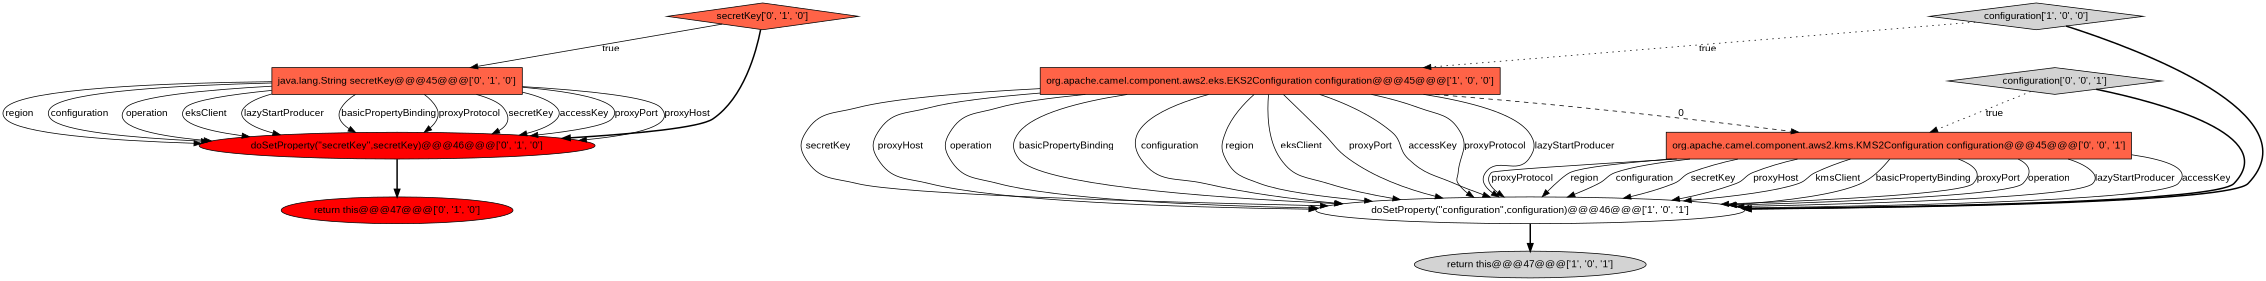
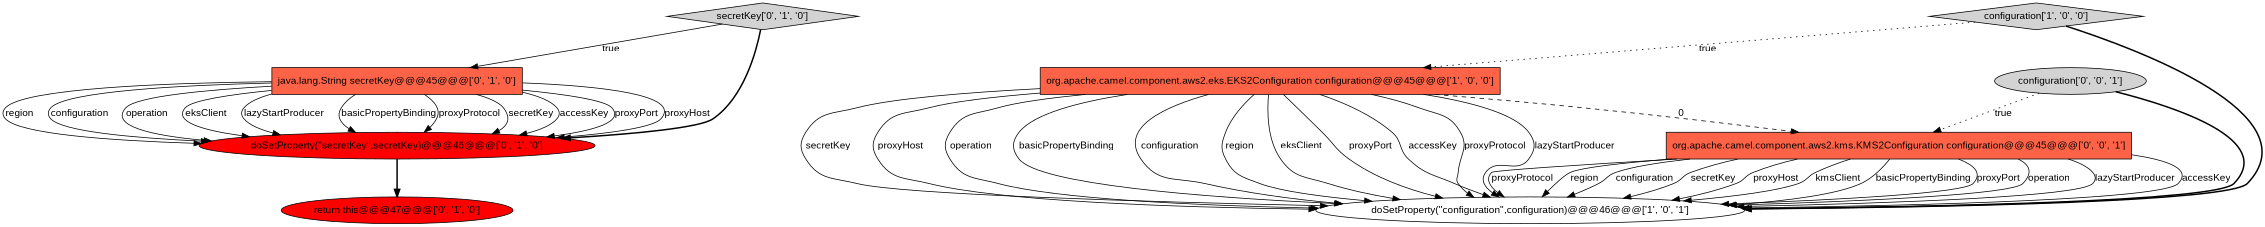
  digraph {
    fontname="Liberation Sans"
    node [fillcolor=lightgray fontname="Liberation Sans" shape=ellipse style=filled]
    edge [fontname="Liberation Sans" style=solid]
-   n1 [fillcolor=tomato label="secretKey['0', '1', '0']" shape=diamond]
+   n1 [label="secretKey['0', '1', '0']" shape=diamond]
    n2 [fillcolor=tomato label="java.lang.String secretKey@@@45@@@['0', '1', '0']" shape=box]
    n3 [fillcolor=red label="doSetProperty(\"secretKey\",secretKey)@@@46@@@['0', '1', '0']"]
    n4 [fillcolor=red label="return this@@@47@@@['0', '1', '0']"]
    n5 [fillcolor=tomato label="org.apache.camel.component.aws2.eks.EKS2Configuration configuration@@@45@@@['1', '0', '0']" shape=box]
    n6 [fillcolor=tomato label="org.apache.camel.component.aws2.kms.KMS2Configuration configuration@@@45@@@['0', '0', '1']" shape=box]
    n7 [fillcolor=white label="doSetProperty(\"configuration\",configuration)@@@46@@@['1', '0', '1']"]
-   n8 [label="return this@@@47@@@['1', '0', '1']"]
    n9 [label="configuration['1', '0', '0']" shape=diamond]
-   n10 [label="configuration['0', '0', '1']" shape=diamond]
+   n10 [label="configuration['0', '0', '1']"]
    n1 -> n2 [label=true]
    n1 -> n3 [style=bold]
    n2 -> n3 [label=region]
    n2 -> n3 [label=configuration]
    n2 -> n3 [label=operation]
    n2 -> n3 [label=eksClient]
    n2 -> n3 [label=lazyStartProducer]
    n2 -> n3 [label=basicPropertyBinding]
    n2 -> n3 [label=proxyProtocol]
    n2 -> n3 [label=secretKey]
    n2 -> n3 [label=accessKey]
    n2 -> n3 [label=proxyPort]
    n2 -> n3 [label=proxyHost]
    n3 -> n4 [style=bold]
    n5 -> n6 [label=0 style=dashed]
    n5 -> n7 [label=proxyProtocol]
    n5 -> n7 [label=lazyStartProducer]
    n5 -> n7 [label=secretKey]
    n5 -> n7 [label=proxyHost]
    n5 -> n7 [label=operation]
    n5 -> n7 [label=basicPropertyBinding]
    n5 -> n7 [label=configuration]
    n5 -> n7 [label=region]
    n5 -> n7 [label=eksClient]
    n5 -> n7 [label=proxyPort]
    n5 -> n7 [label=accessKey]
    n6 -> n7 [label=lazyStartProducer]
    n6 -> n7 [label=accessKey]
    n6 -> n7 [label=proxyProtocol]
    n6 -> n7 [label=region]
    n6 -> n7 [label=configuration]
    n6 -> n7 [label=secretKey]
    n6 -> n7 [label=proxyHost]
    n6 -> n7 [label=kmsClient]
    n6 -> n7 [label=basicPropertyBinding]
    n6 -> n7 [label=proxyPort]
    n6 -> n7 [label=operation]
-   n7 -> n8 [style=bold]
    n9 -> n5 [label=true style=dotted]
    n9 -> n7 [style=bold]
    n10 -> n6 [label=true style=dotted]
    n10 -> n7 [style=bold]
  }
